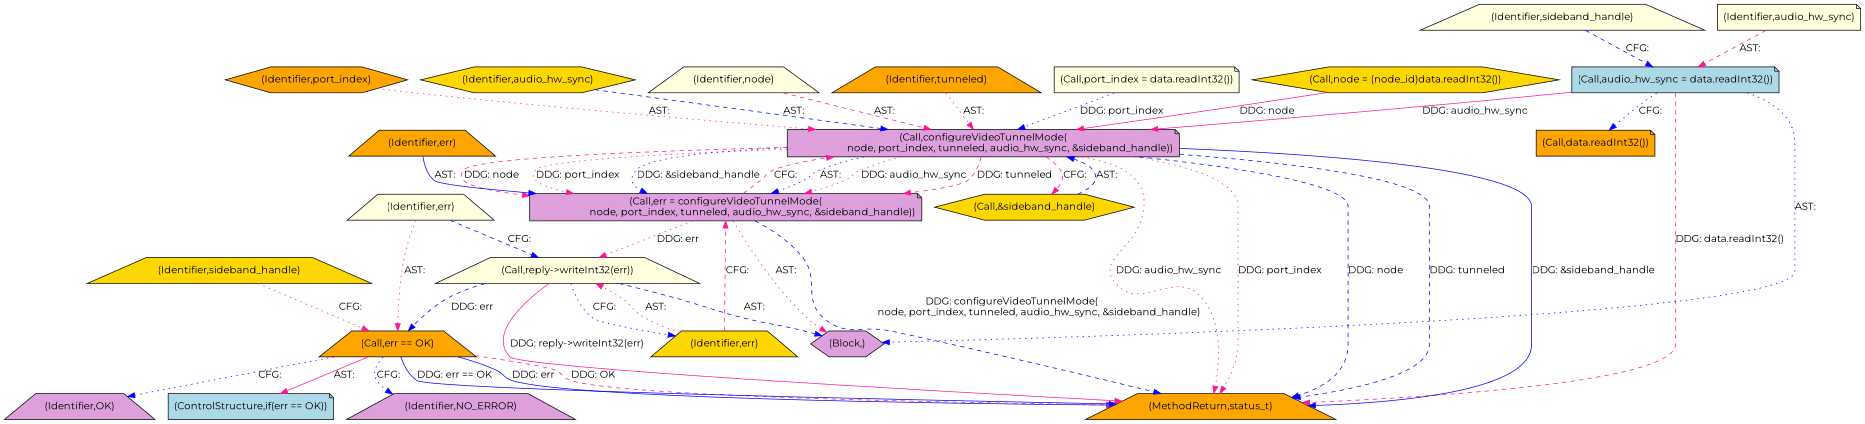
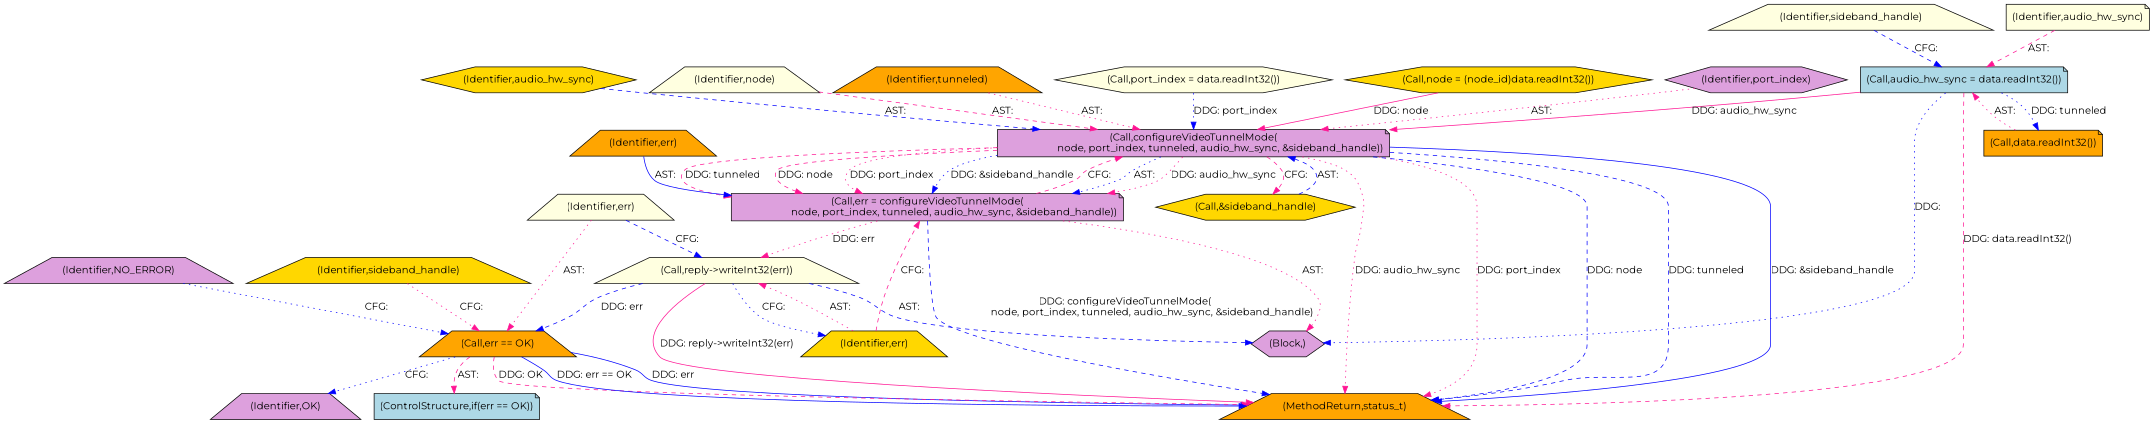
  digraph {
    fontname=Montserrat
    node [fillcolor=orange fontname=Montserrat shape=trapezium style=filled]
    edge [color=deeppink fontname=Montserrat style=dotted]
    n1 [fillcolor=lightblue label="(Call,audio_hw_sync = data.readInt32())" shape=note]
    n2 [fillcolor=plum label="(Call,configureVideoTunnelMode(\n                    node, port_index, tunneled, audio_hw_sync, &sideband_handle))" shape=note]
    n3 [label="(MethodReturn,status_t)"]
    n4 [fillcolor=plum label="(Block,)" shape=hexagon]
    n5 [label="(Call,data.readInt32())" shape=note]
    n6 [fillcolor=plum label="(Call,err = configureVideoTunnelMode(\n                    node, port_index, tunneled, audio_hw_sync, &sideband_handle))" shape=note]
    n7 [fillcolor=gold label="(Call,&sideband_handle)" shape=hexagon]
    n8 [fillcolor=lightyellow label="(Call,reply->writeInt32(err))"]
    n9 [label="(Call,err == OK)"]
    n10 [fillcolor=gold label="(Identifier,err)"]
    n11 [fillcolor=plum label="(Identifier,OK)"]
    n12 [fillcolor=lightblue label="(ControlStructure,if(err == OK))" shape=note]
    n13 [fillcolor=plum label="(Identifier,NO_ERROR)"]
    n14 [label="(Identifier,tunneled)"]
-   n15 [fillcolor=lightyellow label="(Call,port_index = data.readInt32())" shape=note]
+   n15 [fillcolor=lightyellow label="(Call,port_index = data.readInt32())" shape=hexagon]
    n16 [fillcolor=lightyellow label="(Identifier,err)"]
    n17 [fillcolor=lightyellow label="(Identifier,sideband_handle)"]
    n18 [fillcolor=gold label="(Call,node = (node_id)data.readInt32())" shape=hexagon]
-   n19 [label="(Identifier,port_index)" shape=hexagon]
+   n19 [fillcolor=plum label="(Identifier,port_index)" shape=hexagon]
    n20 [label="(Identifier,err)"]
    n21 [fillcolor=gold label="(Identifier,sideband_handle)"]
    n22 [fillcolor=gold label="(Identifier,audio_hw_sync)" shape=hexagon]
    n23 [fillcolor=lightyellow label="(Identifier,audio_hw_sync)" shape=note]
    n24 [fillcolor=lightyellow label="(Identifier,node)"]
    n1 -> n2 [label="DDG: audio_hw_sync" style=solid]
    n1 -> n3 [label="DDG: data.readInt32()" style=dashed]
-   n1 -> n4 [color=blue label="AST: "]
-   n1 -> n5 [color=blue label="CFG: "]
+   n1 -> n4 [color=blue label="DDG: "]
+   n1 -> n5 [color=blue label="DDG: tunneled"]
    n2 -> n3 [label="DDG: port_index"]
    n2 -> n3 [color=blue label="DDG: node" style=dashed]
    n2 -> n3 [color=blue label="DDG: tunneled" style=dashed]
    n2 -> n3 [color=blue label="DDG: &sideband_handle" style=solid]
    n2 -> n3 [label="DDG: audio_hw_sync"]
    n2 -> n6 [color=blue label="AST: "]
    n2 -> n6 [label="DDG: audio_hw_sync"]
    n2 -> n6 [label="DDG: tunneled" style=dashed]
    n2 -> n6 [label="DDG: node" style=dashed]
    n2 -> n6 [label="DDG: port_index"]
    n2 -> n6 [color=blue label="DDG: &sideband_handle"]
    n2 -> n7 [label="CFG: " style=dashed]
+   n5 -> n1 [label="AST: "]
    n6 -> n2 [label="CFG: " style=dashed]
    n6 -> n3 [color=blue label="DDG: configureVideoTunnelMode(\n                    node, port_index, tunneled, audio_hw_sync, &sideband_handle)" style=dashed]
    n6 -> n4 [label="AST: "]
    n6 -> n8 [label="DDG: err"]
    n7 -> n2 [color=blue label="AST: " style=dashed]
    n8 -> n3 [label="DDG: reply->writeInt32(err)" style=solid]
    n8 -> n4 [color=blue label="AST: " style=dashed]
    n8 -> n9 [color=blue label="DDG: err" style=dashed]
    n8 -> n10 [color=blue label="CFG: "]
    n9 -> n3 [color=blue label="DDG: err" style=solid]
    n9 -> n3 [label="DDG: OK" style=dashed]
    n9 -> n3 [color=blue label="DDG: err == OK" style=solid]
    n9 -> n11 [color=blue label="CFG: "]
-   n9 -> n12 [label="AST: " style=solid]
+   n9 -> n12 [label="AST: " style=dashed]
    n10 -> n6 [label="CFG: " style=dashed]
    n10 -> n8 [label="AST: "]
-   n9 -> n13 [color=blue label="CFG: "]
+   n13 -> n9 [color=blue label="CFG: "]
    n14 -> n2 [label="AST: "]
    n15 -> n2 [color=blue label="DDG: port_index"]
    n16 -> n8 [color=blue label="CFG: " style=dashed]
    n16 -> n9 [label="AST: "]
    n17 -> n1 [color=blue label="CFG: " style=dashed]
    n18 -> n2 [label="DDG: node" style=solid]
    n19 -> n2 [label="AST: "]
    n20 -> n6 [color=blue label="AST: " style=solid]
    n21 -> n9 [label="CFG: "]
    n22 -> n2 [color=blue label="AST: " style=dashed]
    n23 -> n1 [label="AST: " style=dashed]
    n24 -> n2 [label="AST: " style=dashed]
  }
